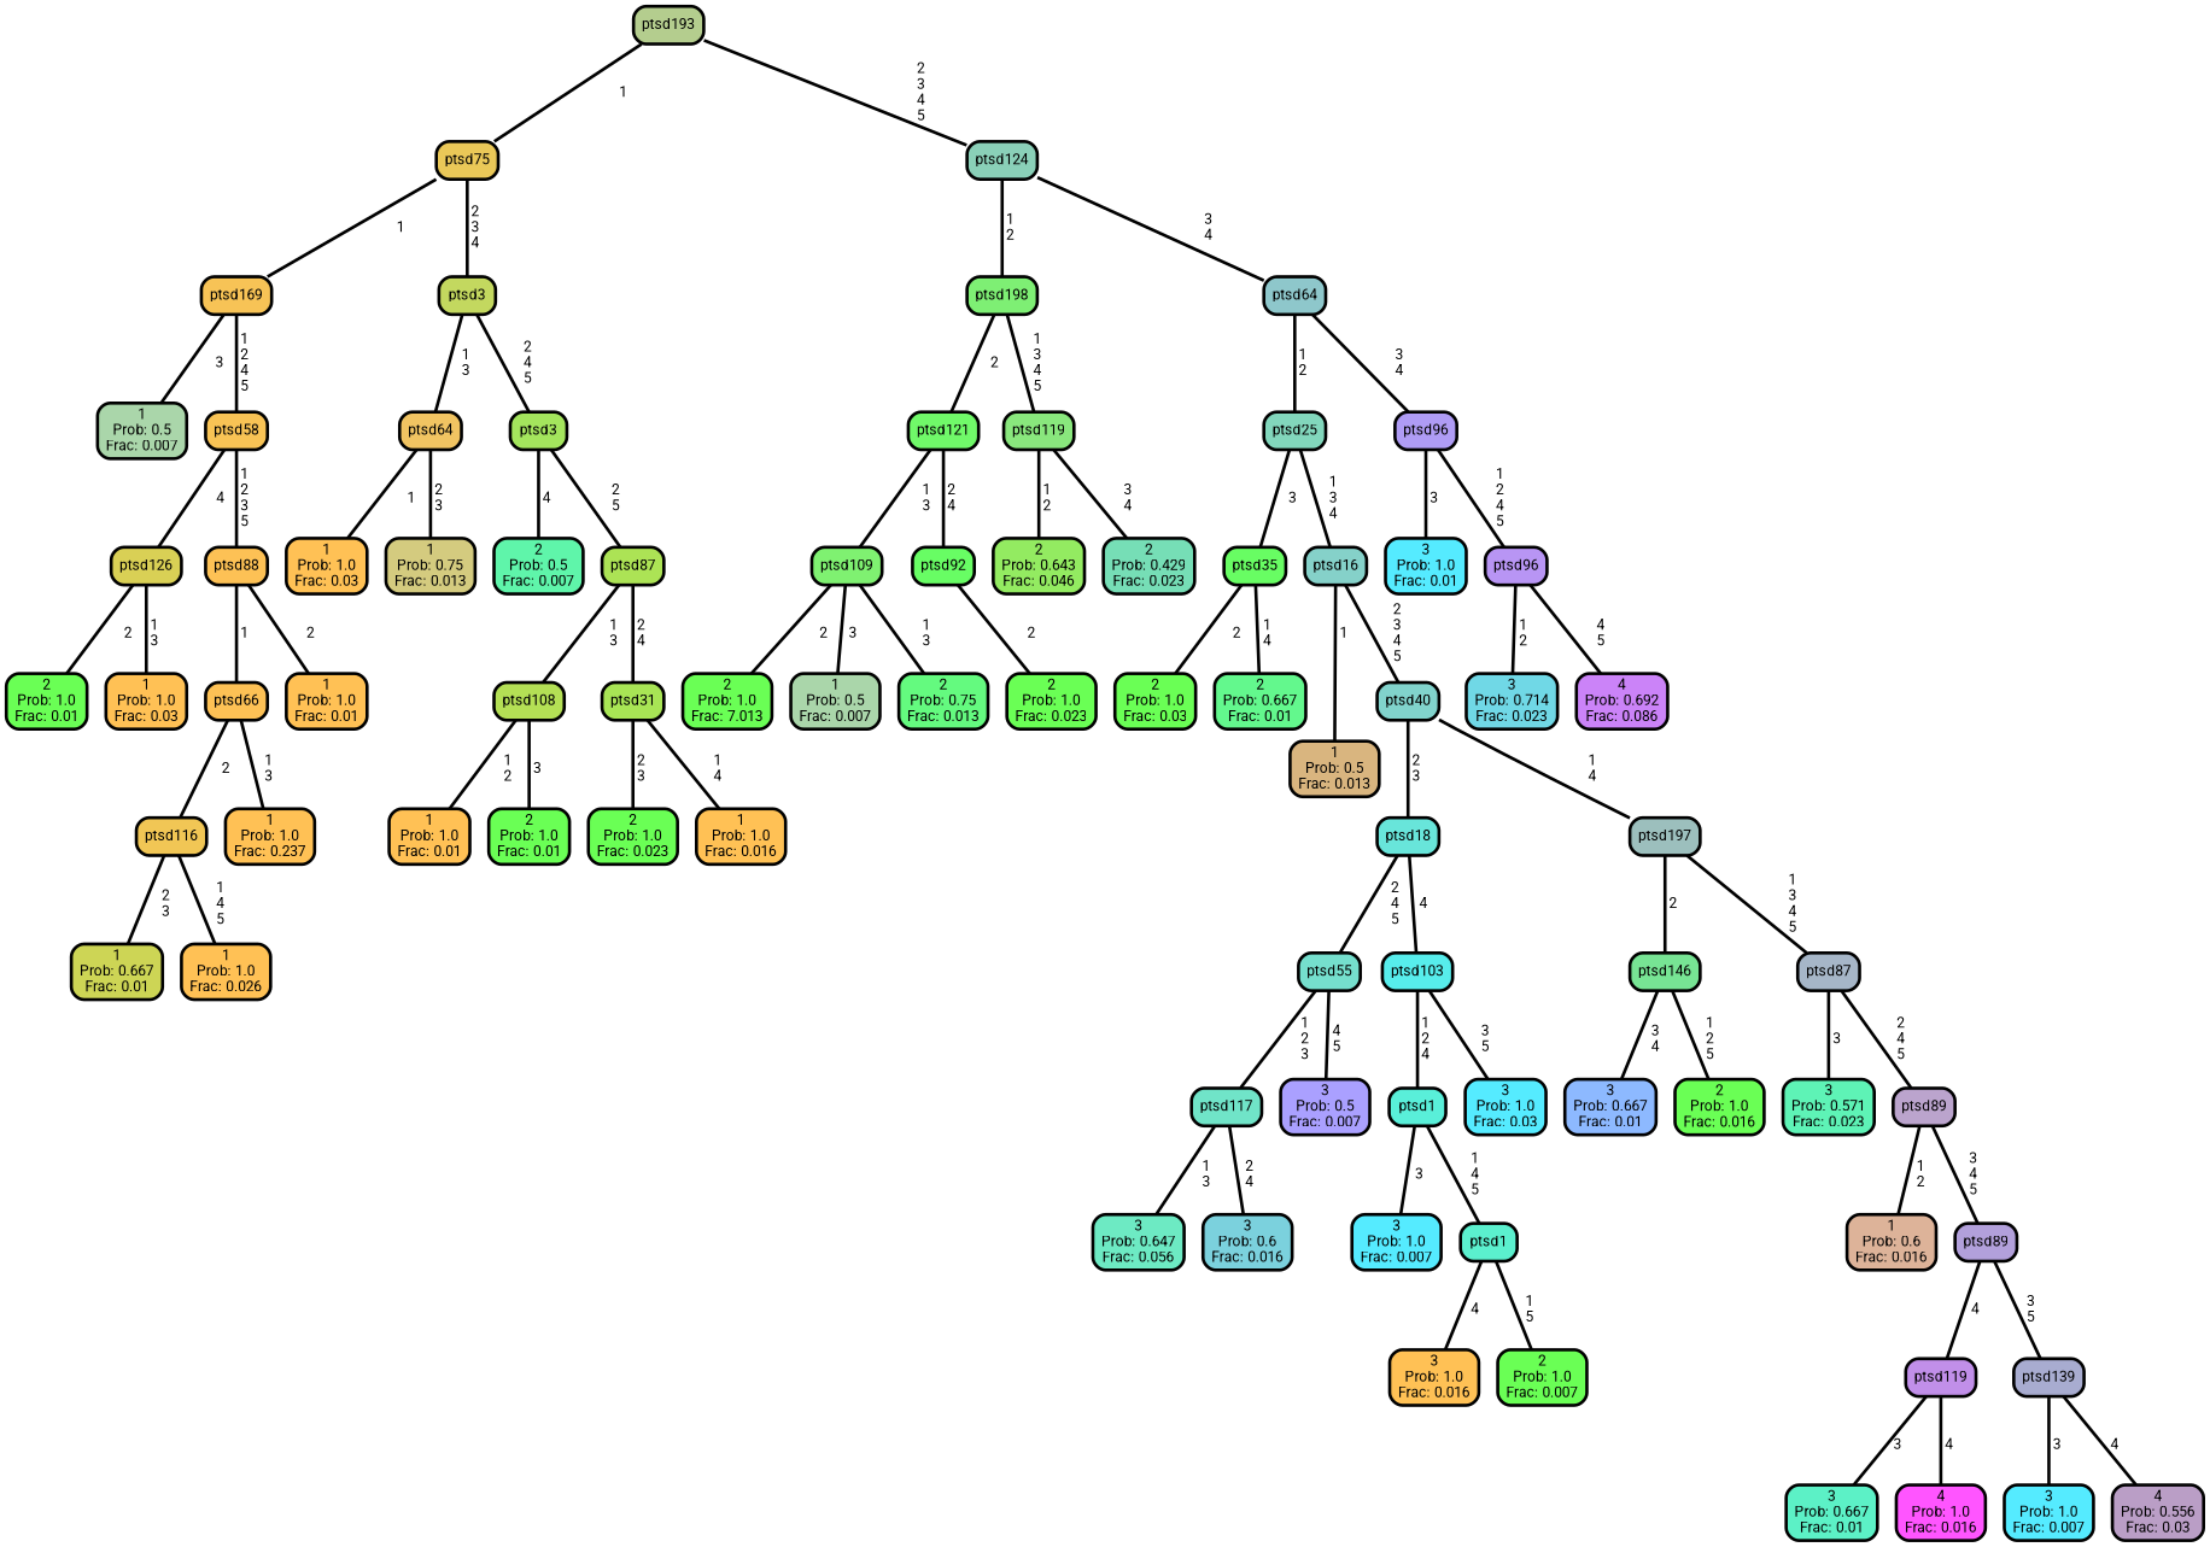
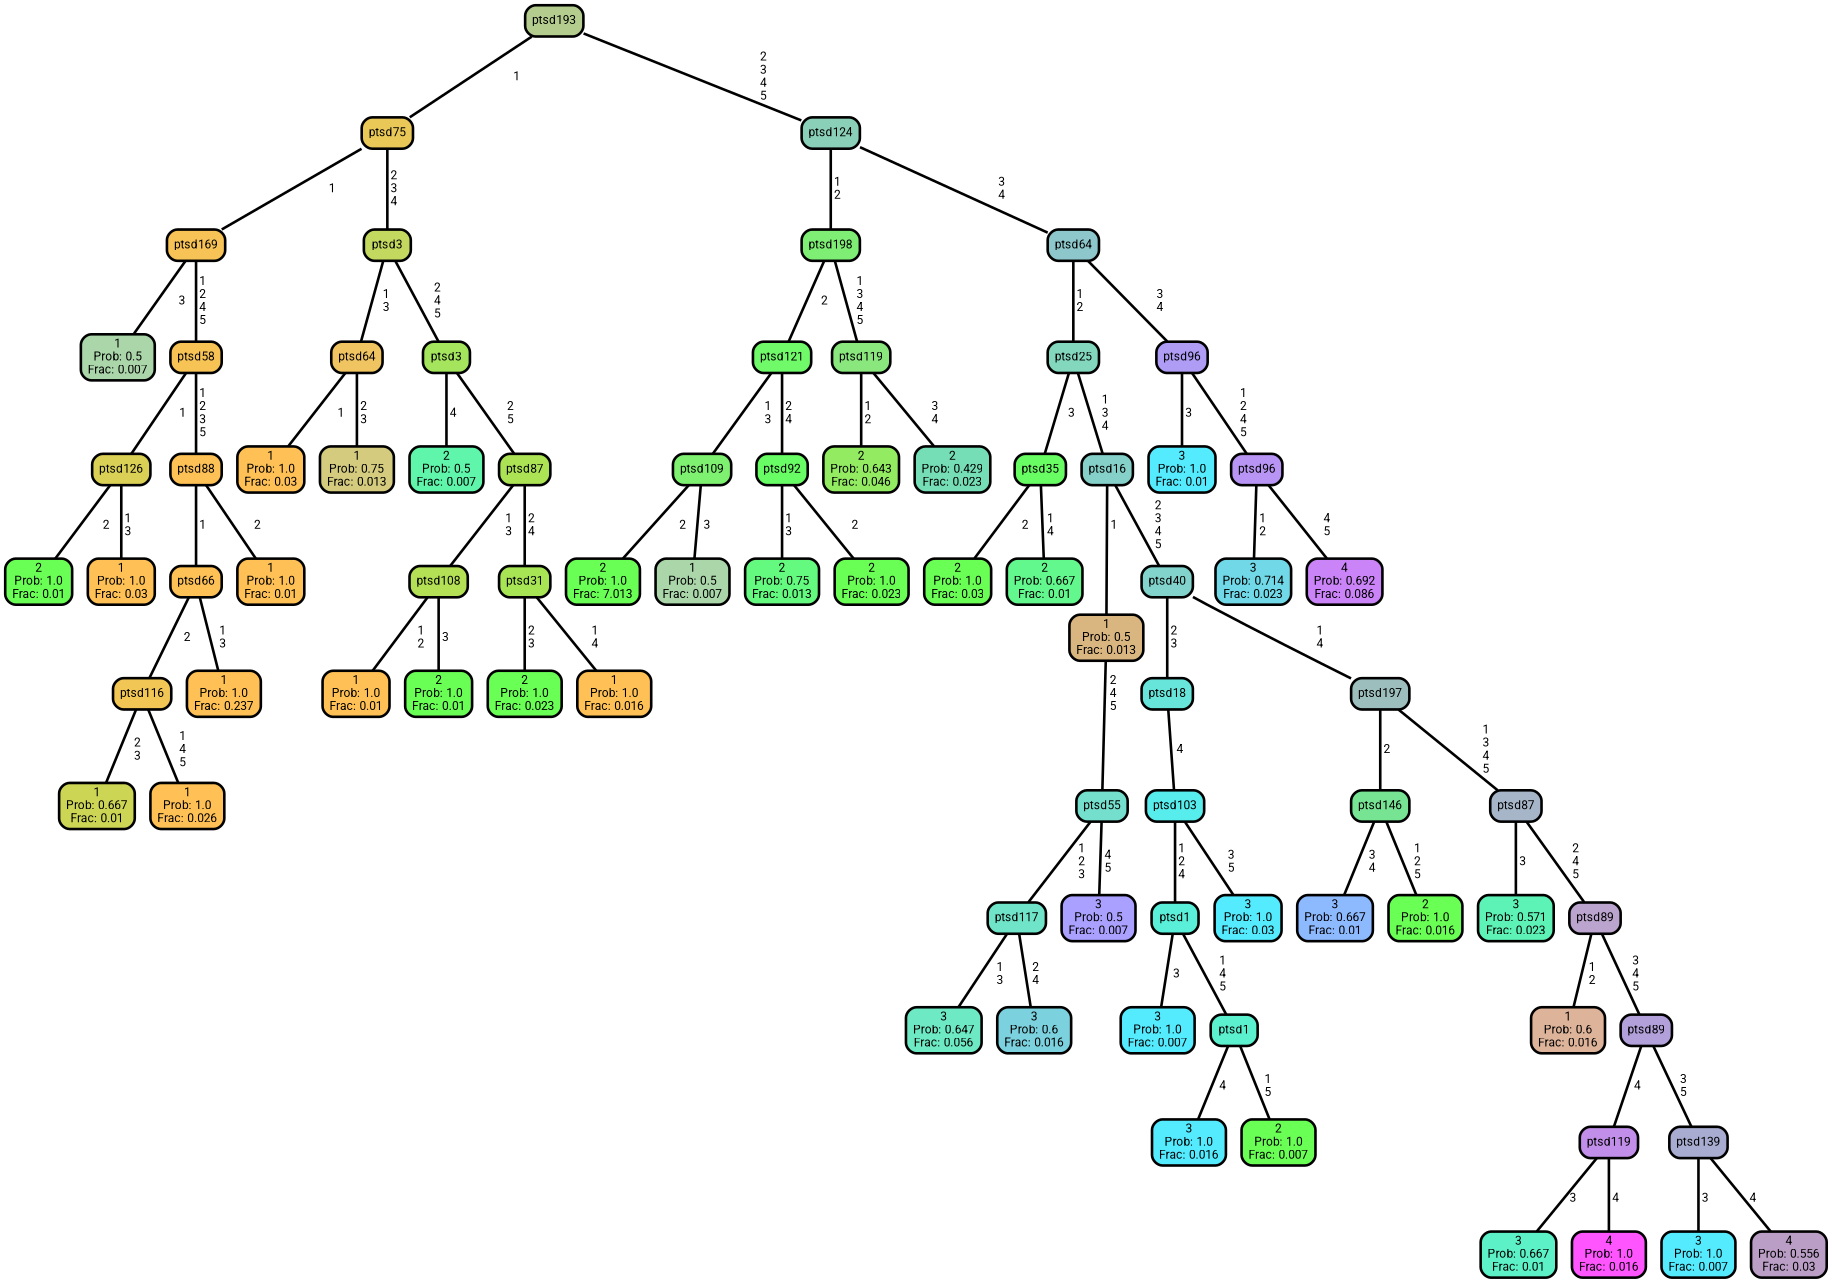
  graph {
    fontname=Roboto
    ranksep="0 equally"
    splines=straight
    node [color=black fillcolor="#6aff55" fontcolor=black fontname=Roboto penwidth=3 shape=box style="filled, rounded"]
    edge [color=black fontname=Roboto penwidth=3]
    n1 [fillcolor="#aad6aa" label="1\nProb: 0.5\nFrac: 0.007"]
    n2 [fillcolor="#f7c356" label=ptsd169]
    n3 [fillcolor="#f8c355" label=ptsd58]
    n4 [fillcolor="#d9d055" label=ptsd126]
    n5 [fillcolor="#fdc155" label=ptsd88]
    n6 [label="2\nProb: 1.0\nFrac: 0.01"]
    n7 [fillcolor="#ffc155" label="1\nProb: 1.0\nFrac: 0.03"]
    n8 [fillcolor="#fdc155" label=ptsd66]
    n9 [fillcolor="#ffc155" label="1\nProb: 1.0\nFrac: 0.01"]
    n10 [fillcolor="#cdd555" label="1\nProb: 0.667\nFrac: 0.01"]
    n11 [fillcolor="#f1c655" label=ptsd116]
    n12 [fillcolor="#ffc155" label="1\nProb: 1.0\nFrac: 0.026"]
    n13 [fillcolor="#ffc155" label="1\nProb: 1.0\nFrac: 0.237"]
    n14 [fillcolor="#eac858" label=ptsd75]
    n15 [fillcolor="#c3d85f" label=ptsd3]
    n16 [fillcolor="#f1c462" label=ptsd64]
    n17 [fillcolor="#a4e55d" label=ptsd3]
    n18 [fillcolor="#ffc155" label="1\nProb: 1.0\nFrac: 0.03"]
    n19 [fillcolor="#d4cb7f" label="1\nProb: 0.75\nFrac: 0.013"]
    n20 [fillcolor="#5ff5aa" label="2\nProb: 0.5\nFrac: 0.007"]
    n21 [fillcolor="#ace355" label=ptsd87]
    n22 [fillcolor="#b4e055" label=ptsd108]
    n23 [fillcolor="#a8e555" label=ptsd31]
    n24 [fillcolor="#ffc155" label="1\nProb: 1.0\nFrac: 0.01"]
    n25 [label="2\nProb: 1.0\nFrac: 0.01"]
    n26 [label="2\nProb: 1.0\nFrac: 0.023"]
    n27 [fillcolor="#ffc155" label="1\nProb: 1.0\nFrac: 0.016"]
    n28 [fillcolor="#b4cd8e" label=ptsd193]
    n29 [fillcolor="#8ad0b8" label=ptsd124]
    n30 [fillcolor="#7eef74" label=ptsd198]
    n31 [fillcolor="#8ec7cb" label=ptsd64]
    n32 [label="2\nProb: 1.0\nFrac: 7.013"]
    n33 [fillcolor="#7ff171" label=ptsd109]
    n34 [fillcolor="#aad6aa" label="1\nProb: 0.5\nFrac: 0.007"]
    n35 [fillcolor="#70f969" label=ptsd121]
    n36 [fillcolor="#68fd64" label=ptsd92]
    n37 [label="2\nProb: 1.0\nFrac: 0.023"]
    n38 [fillcolor="#64fa7f" label="2\nProb: 0.75\nFrac: 0.013"]
    n39 [fillcolor="#89e77d" label=ptsd119]
    n40 [fillcolor="#93eb61" label="2\nProb: 0.643\nFrac: 0.046"]
    n41 [fillcolor="#76deb6" label="2\nProb: 0.429\nFrac: 0.023"]
    n42 [fillcolor="#82d7bc" label=ptsd25]
    n43 [fillcolor="#af9cf5" label=ptsd96]
    n44 [label="2\nProb: 1.0\nFrac: 0.03"]
    n45 [fillcolor="#68fd63" label=ptsd35]
    n46 [fillcolor="#63f88d" label="2\nProb: 0.667\nFrac: 0.01"]
    n47 [fillcolor="#85d1c9" label=ptsd16]
    n48 [fillcolor="#d9b57f" label="1\nProb: 0.5\nFrac: 0.013"]
    n49 [fillcolor="#81d3cc" label=ptsd40]
    n50 [fillcolor="#68e5da" label=ptsd18]
    n51 [fillcolor="#9cbfbd" label=ptsd197]
    n52 [fillcolor="#55ebff" label="3\nProb: 1.0\nFrac: 0.007"]
    n53 [fillcolor="#59efd9" label=ptsd1]
    n54 [fillcolor="#5bf0ce" label=ptsd1]
-   n55 [fillcolor="#ffc155" label="3\nProb: 1.0\nFrac: 0.016"]
+   n55 [fillcolor="#55ebff" label="3\nProb: 1.0\nFrac: 0.016"]
    n56 [label="2\nProb: 1.0\nFrac: 0.007"]
    n57 [fillcolor="#57edec" label=ptsd103]
    n58 [fillcolor="#55ebff" label="3\nProb: 1.0\nFrac: 0.03"]
    n59 [fillcolor="#75dfcd" label=ptsd55]
    n60 [fillcolor="#70e4c8" label=ptsd117]
    n61 [fillcolor="#aaa0ff" label="3\nProb: 0.5\nFrac: 0.007"]
    n62 [fillcolor="#6deac3" label="3\nProb: 0.647\nFrac: 0.056"]
    n63 [fillcolor="#7bd1dd" label="3\nProb: 0.6\nFrac: 0.016"]
    n64 [fillcolor="#77e494" label=ptsd146]
    n65 [fillcolor="#a6b6c8" label=ptsd87]
    n66 [fillcolor="#8db9ff" label="3\nProb: 0.667\nFrac: 0.01"]
    n67 [label="2\nProb: 1.0\nFrac: 0.016"]
    n68 [fillcolor="#5ef3b6" label="3\nProb: 0.571\nFrac: 0.023"]
    n69 [fillcolor="#bba4cd" label=ptsd89]
    n70 [fillcolor="#ddb399" label="1\nProb: 0.6\nFrac: 0.016"]
    n71 [fillcolor="#b2a0db" label=ptsd89]
    n72 [fillcolor="#c18fe9" label=ptsd119]
    n73 [fillcolor="#a8acd0" label=ptsd139]
    n74 [fillcolor="#5cf1c6" label="3\nProb: 0.667\nFrac: 0.01"]
    n75 [fillcolor="#ff55ff" label="4\nProb: 1.0\nFrac: 0.016"]
    n76 [fillcolor="#55ebff" label="3\nProb: 1.0\nFrac: 0.007"]
    n77 [fillcolor="#ba9ec6" label="4\nProb: 0.556\nFrac: 0.03"]
    n78 [fillcolor="#55ebff" label="3\nProb: 1.0\nFrac: 0.01"]
    n79 [fillcolor="#b895f4" label=ptsd96]
    n80 [fillcolor="#70d8e6" label="3\nProb: 0.714\nFrac: 0.023"]
    n81 [fillcolor="#cb83f8" label="4\nProb: 0.692\nFrac: 0.086"]
    subgraph sub_1 {
      rank=same
    }
    n2 -- n1 [label=" 3"]
    n2 -- n3 [label=" 1\n 2\n 4\n 5"]
-   n3 -- n4 [label=" 4"]
+   n3 -- n4 [label=" 1"]
    n3 -- n5 [label=" 1\n 2\n 3\n 5"]
    n4 -- n6 [label=" 2"]
    n4 -- n7 [label=" 1\n 3"]
    n5 -- n8 [label=" 1"]
    n5 -- n9 [label=" 2"]
    n8 -- n11 [label=" 2"]
    n8 -- n13 [label=" 1\n 3"]
    n11 -- n10 [label=" 2\n 3"]
    n11 -- n12 [label=" 1\n 4\n 5"]
    n14 -- n2 [label=" 1"]
    n14 -- n15 [label=" 2\n 3\n 4"]
    n15 -- n16 [label=" 1\n 3"]
    n15 -- n17 [label=" 2\n 4\n 5"]
    n16 -- n18 [label=" 1"]
    n16 -- n19 [label=" 2\n 3"]
    n17 -- n20 [label=" 4"]
    n17 -- n21 [label=" 2\n 5"]
    n21 -- n22 [label=" 1\n 3"]
    n21 -- n23 [label=" 2\n 4"]
    n22 -- n24 [label=" 1\n 2"]
    n22 -- n25 [label=" 3"]
    n23 -- n26 [label=" 2\n 3"]
    n23 -- n27 [label=" 1\n 4"]
    n28 -- n14 [label=" 1"]
    n28 -- n29 [label=" 2\n 3\n 4\n 5"]
    n29 -- n30 [label=" 1\n 2"]
    n29 -- n31 [label=" 3\n 4"]
    n30 -- n35 [label=" 2"]
    n30 -- n39 [label=" 1\n 3\n 4\n 5"]
    n31 -- n42 [label=" 1\n 2"]
    n31 -- n43 [label=" 3\n 4"]
    n33 -- n32 [label=" 2"]
    n33 -- n34 [label=" 3"]
    n35 -- n33 [label=" 1\n 3"]
    n35 -- n36 [label=" 2\n 4"]
    n36 -- n37 [label=" 2"]
-   n33 -- n38 [label=" 1\n 3"]
+   n36 -- n38 [label=" 1\n 3"]
    n39 -- n40 [label=" 1\n 2"]
    n39 -- n41 [label=" 3\n 4"]
    n42 -- n45 [label=" 3"]
    n42 -- n47 [label=" 1\n 3\n 4"]
    n43 -- n78 [label=" 3"]
    n43 -- n79 [label=" 1\n 2\n 4\n 5"]
    n45 -- n44 [label=" 2"]
    n45 -- n46 [label=" 1\n 4"]
    n47 -- n48 [label=" 1"]
    n47 -- n49 [label=" 2\n 3\n 4\n 5"]
    n49 -- n50 [label=" 2\n 3"]
    n49 -- n51 [label=" 1\n 4"]
    n50 -- n57 [label=" 4"]
-   n50 -- n59 [label=" 2\n 4\n 5"]
+   n48 -- n59 [label=" 2\n 4\n 5"]
    n51 -- n64 [label=" 2"]
    n51 -- n65 [label=" 1\n 3\n 4\n 5"]
    n53 -- n52 [label=" 3"]
    n53 -- n54 [label=" 1\n 4\n 5"]
    n54 -- n55 [label=" 4"]
    n54 -- n56 [label=" 1\n 5"]
    n57 -- n53 [label=" 1\n 2\n 4"]
    n57 -- n58 [label=" 3\n 5"]
    n59 -- n60 [label=" 1\n 2\n 3"]
    n59 -- n61 [label=" 4\n 5"]
    n60 -- n62 [label=" 1\n 3"]
    n60 -- n63 [label=" 2\n 4"]
    n64 -- n66 [label=" 3\n 4"]
    n64 -- n67 [label=" 1\n 2\n 5"]
    n65 -- n68 [label=" 3"]
    n65 -- n69 [label=" 2\n 4\n 5"]
    n69 -- n70 [label=" 1\n 2"]
    n69 -- n71 [label=" 3\n 4\n 5"]
    n71 -- n72 [label=" 4"]
    n71 -- n73 [label=" 3\n 5"]
    n72 -- n74 [label=" 3"]
    n72 -- n75 [label=" 4"]
    n73 -- n76 [label=" 3"]
    n73 -- n77 [label=" 4"]
    n79 -- n80 [label=" 1\n 2"]
    n79 -- n81 [label=" 4\n 5"]
  }
